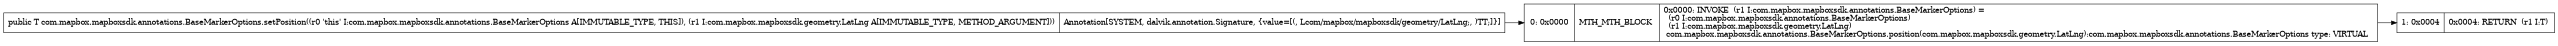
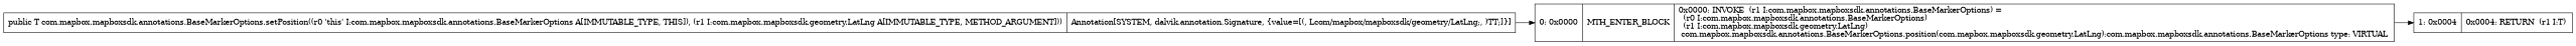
  digraph {
    rankdir=LR
    node [shape=record]
-   n1 [label="{0\:\ 0x0000|MTH_MTH_BLOCK\l|0x0000: INVOKE  (r1 I:com.mapbox.mapboxsdk.annotations.BaseMarkerOptions) = \l  (r0 I:com.mapbox.mapboxsdk.annotations.BaseMarkerOptions)\l  (r1 I:com.mapbox.mapboxsdk.geometry.LatLng)\l com.mapbox.mapboxsdk.annotations.BaseMarkerOptions.position(com.mapbox.mapboxsdk.geometry.LatLng):com.mapbox.mapboxsdk.annotations.BaseMarkerOptions type: VIRTUAL \l}"]
+   n1 [label="{0\:\ 0x0000|MTH_ENTER_BLOCK\l|0x0000: INVOKE  (r1 I:com.mapbox.mapboxsdk.annotations.BaseMarkerOptions) = \l  (r0 I:com.mapbox.mapboxsdk.annotations.BaseMarkerOptions)\l  (r1 I:com.mapbox.mapboxsdk.geometry.LatLng)\l com.mapbox.mapboxsdk.annotations.BaseMarkerOptions.position(com.mapbox.mapboxsdk.geometry.LatLng):com.mapbox.mapboxsdk.annotations.BaseMarkerOptions type: VIRTUAL \l}"]
    n2 [label="{1\:\ 0x0004|0x0004: RETURN  (r1 I:T) \l}"]
    n3 [label="{public T com.mapbox.mapboxsdk.annotations.BaseMarkerOptions.setPosition((r0 'this' I:com.mapbox.mapboxsdk.annotations.BaseMarkerOptions A[IMMUTABLE_TYPE, THIS]), (r1 I:com.mapbox.mapboxsdk.geometry.LatLng A[IMMUTABLE_TYPE, METHOD_ARGUMENT]))  | Annotation[SYSTEM, dalvik.annotation.Signature, \{value=[(, Lcom\/mapbox\/mapboxsdk\/geometry\/LatLng;, )TT;]\}]\l}"]
    n1 -> n2
    n3 -> n1
  }
